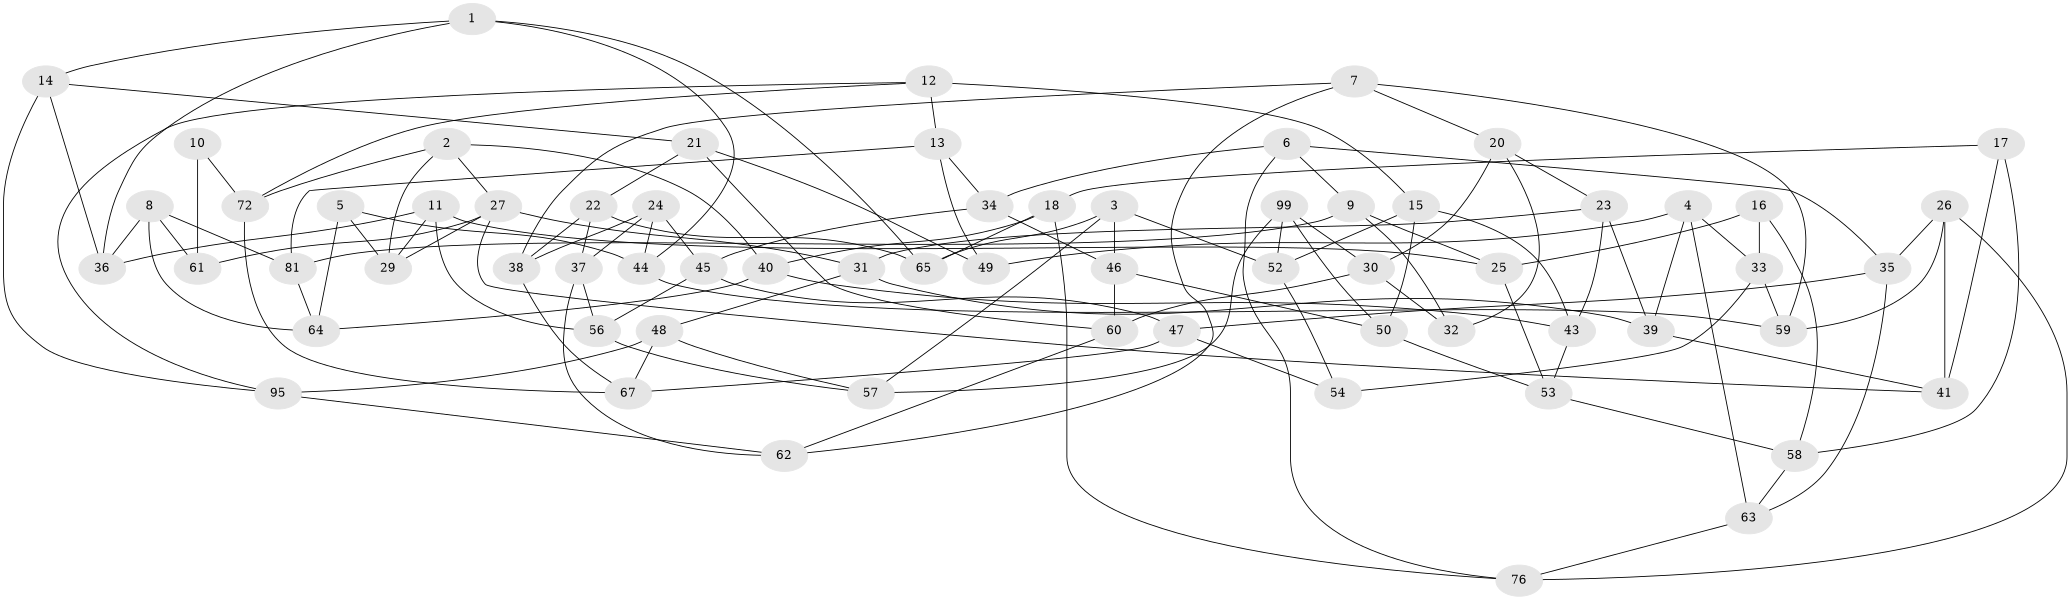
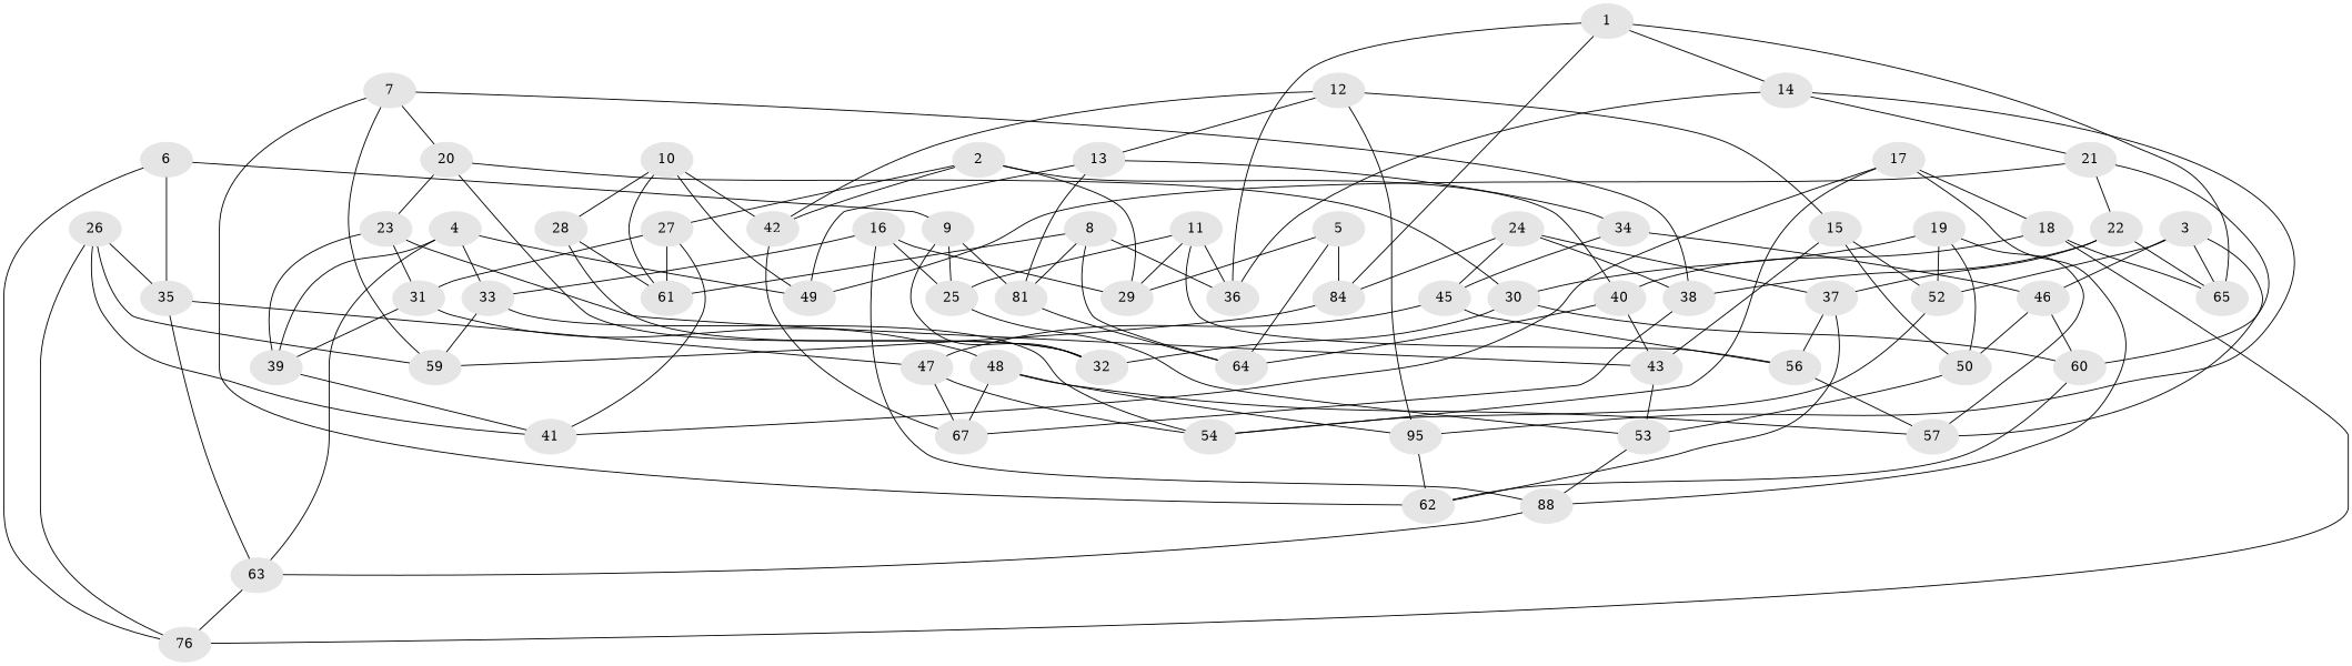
  graph {
    node [color=gray90 style=filled]
    1
    14
    36
-   44
+   44 [label=84]
    65
    n6 [label=95]
    21
    59
    2
    27
    29
    40
-   42 [label=72]
+   42
    61
    41
    31
    64
    43
    67
    3
    46
    52
    57
    50
    60
    54
    4
    33
    39
    49
    63
    n32 [label=76]
    5
+   28
    32
    6
    9
    34
    35
    n40 [label=81]
    25
    45
    47
    7
    20
    38
    62
    30
    23
    8
    53
    10
    11
    56
    12
    13
    15
    22
    16
-   58
+   58 [label=88]
    17
    18
-   19 [label=99]
+   19
    37
    48
    24
    26
    1 -- 14
    1 -- 36
    1 -- 44
    1 -- 65
    14 -- 36
    14 -- n6
    14 -- 21
    44 -- 59
    n6 -- 62
    21 -- 60
    21 -- 49
    21 -- 22
    2 -- 27
    2 -- 29
    2 -- 40
    2 -- 42
    27 -- 61
    27 -- 41
    27 -- 31
    40 -- 64
    40 -- 43
    42 -- 67
    31 -- 39
    31 -- 48
    43 -- 53
    3 -- 65
    3 -- 46
    3 -- 52
    3 -- 57
    46 -- 50
    46 -- 60
    52 -- 54
    50 -- 53
    60 -- 62
    4 -- 33
    4 -- 39
    4 -- 49
    4 -- 63
    33 -- 59
    33 -- 54
    39 -- 41
    63 -- n32
    5 -- 44
    5 -- 29
    5 -- 64
+   28 -- 61
+   28 -- 32
    6 -- n32
    6 -- 9
-   6 -- 34
    6 -- 35
    9 -- 32
    9 -- n40
    9 -- 25
    34 -- 46
    34 -- 45
    35 -- 63
    35 -- 47
    n40 -- 64
    25 -- 53
    45 -- 47
    45 -- 56
    47 -- 67
    47 -- 54
    7 -- 59
    7 -- 20
    7 -- 38
    7 -- 62
    20 -- 32
    20 -- 30
    20 -- 23
    38 -- 67
    30 -- 60
    30 -- 32
    23 -- 31
    23 -- 43
    23 -- 39
    8 -- 36
    8 -- 61
    8 -- 64
    8 -- n40
    53 -- 58
    10 -- 42
    10 -- 61
+   10 -- 49
+   10 -- 28
    11 -- 36
    11 -- 29
    11 -- 25
    11 -- 56
    56 -- 57
    12 -- n6
    12 -- 42
    12 -- 13
    12 -- 15
    13 -- 49
    13 -- 34
    13 -- n40
    15 -- 43
    15 -- 52
    15 -- 50
    22 -- 65
    22 -- 38
    22 -- 37
-   27 -- 29
+   16 -- 29
    16 -- 33
    16 -- 25
    16 -- 58
    58 -- 63
    17 -- 41
+   17 -- 54
    17 -- 58
    17 -- 18
    18 -- 65
    18 -- 40
    18 -- n32
    19 -- 52
    19 -- 57
    19 -- 50
    19 -- 30
    37 -- 62
    37 -- 56
    48 -- n6
    48 -- 67
    48 -- 57
    24 -- 44
    24 -- 45
    24 -- 38
    24 -- 37
    26 -- 59
    26 -- 41
    26 -- n32
    26 -- 35
  }
